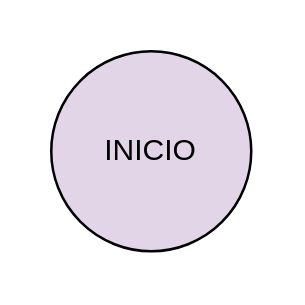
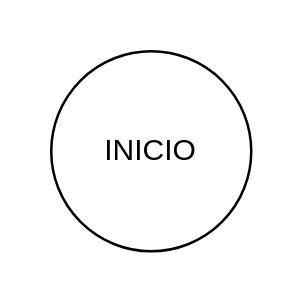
  <mxCell id="0" />
  <mxCell id="1" parent="0" />
- <mxCell id="2" value="INICIO" style="ellipse;whiteSpace=wrap;html=1;fillColor=#e1d5e7;" vertex="1" parent="1"><mxGeometry x="20" y="20" width="80" height="80" as="geometry" /></mxCell>
+ <mxCell id="2" value="INICIO" style="ellipse;whiteSpace=wrap;html=1;" vertex="1" parent="1"><mxGeometry x="20" y="20" width="80" height="80" as="geometry" /></mxCell>
